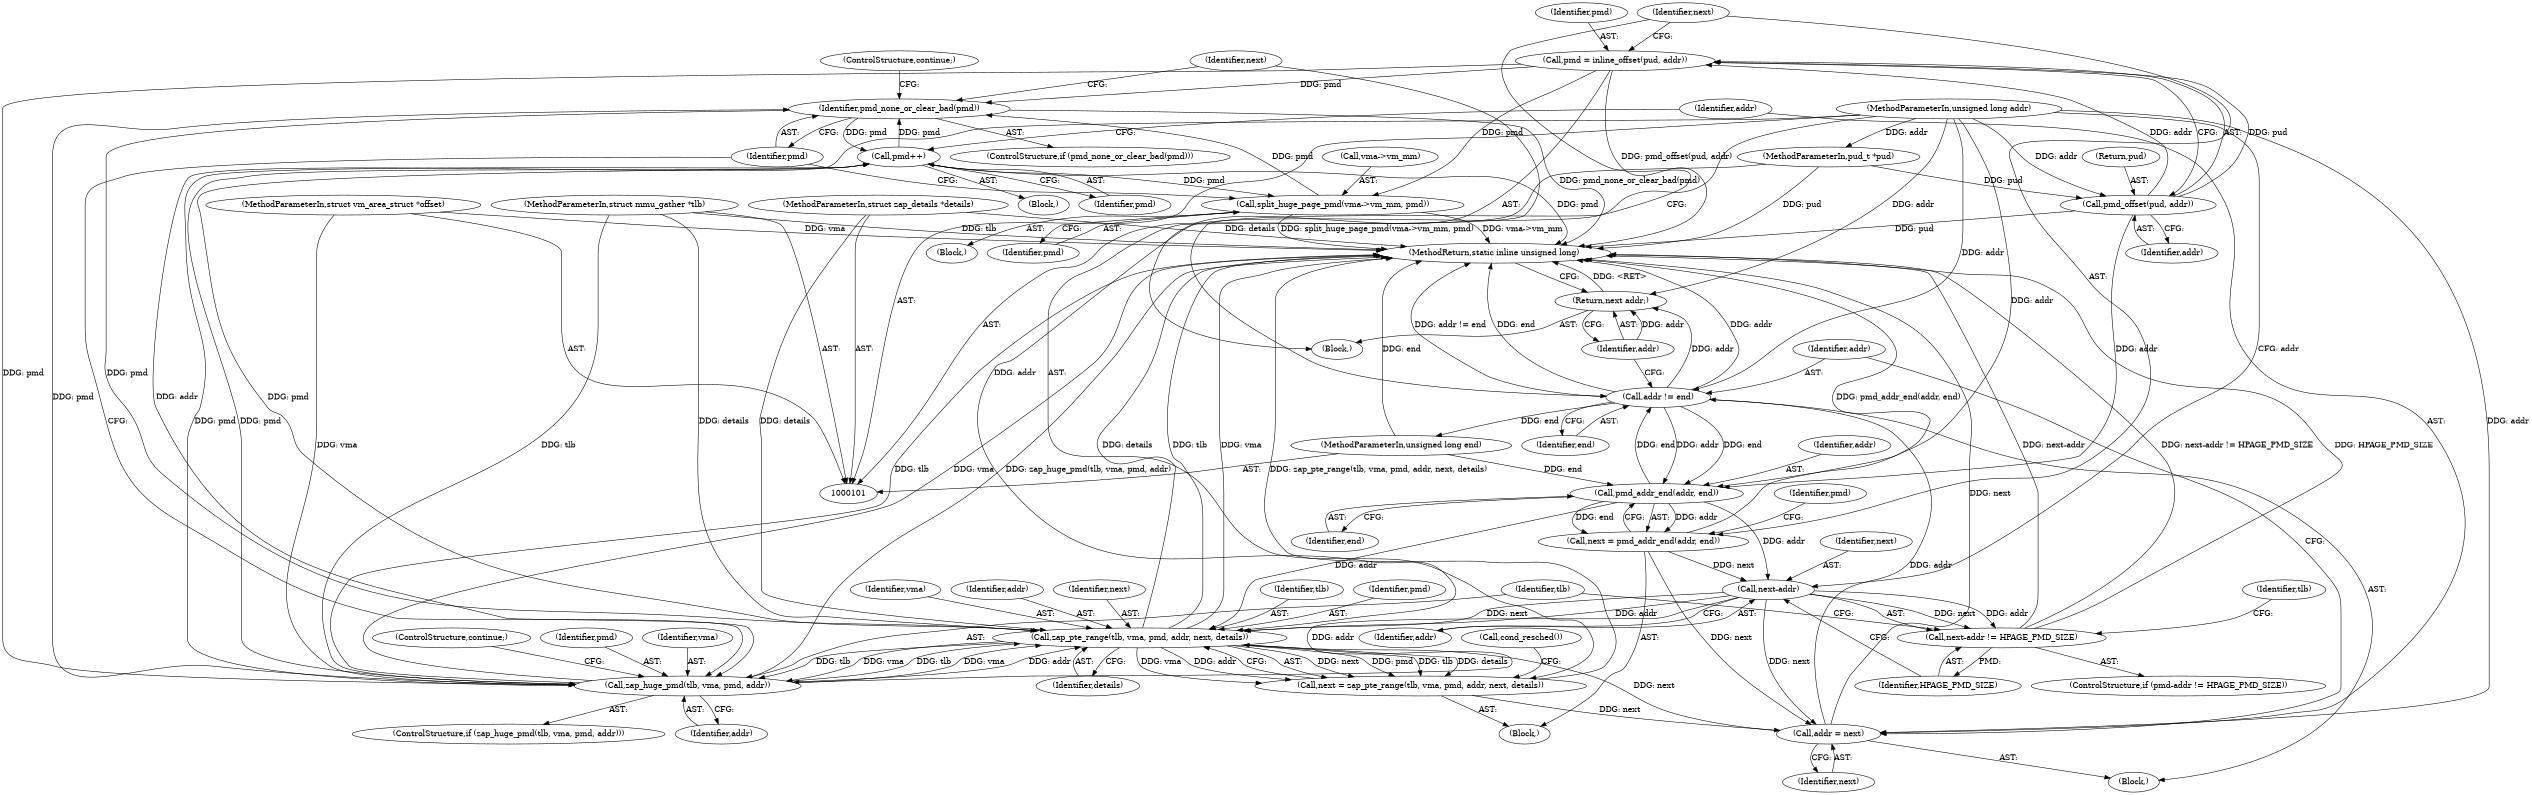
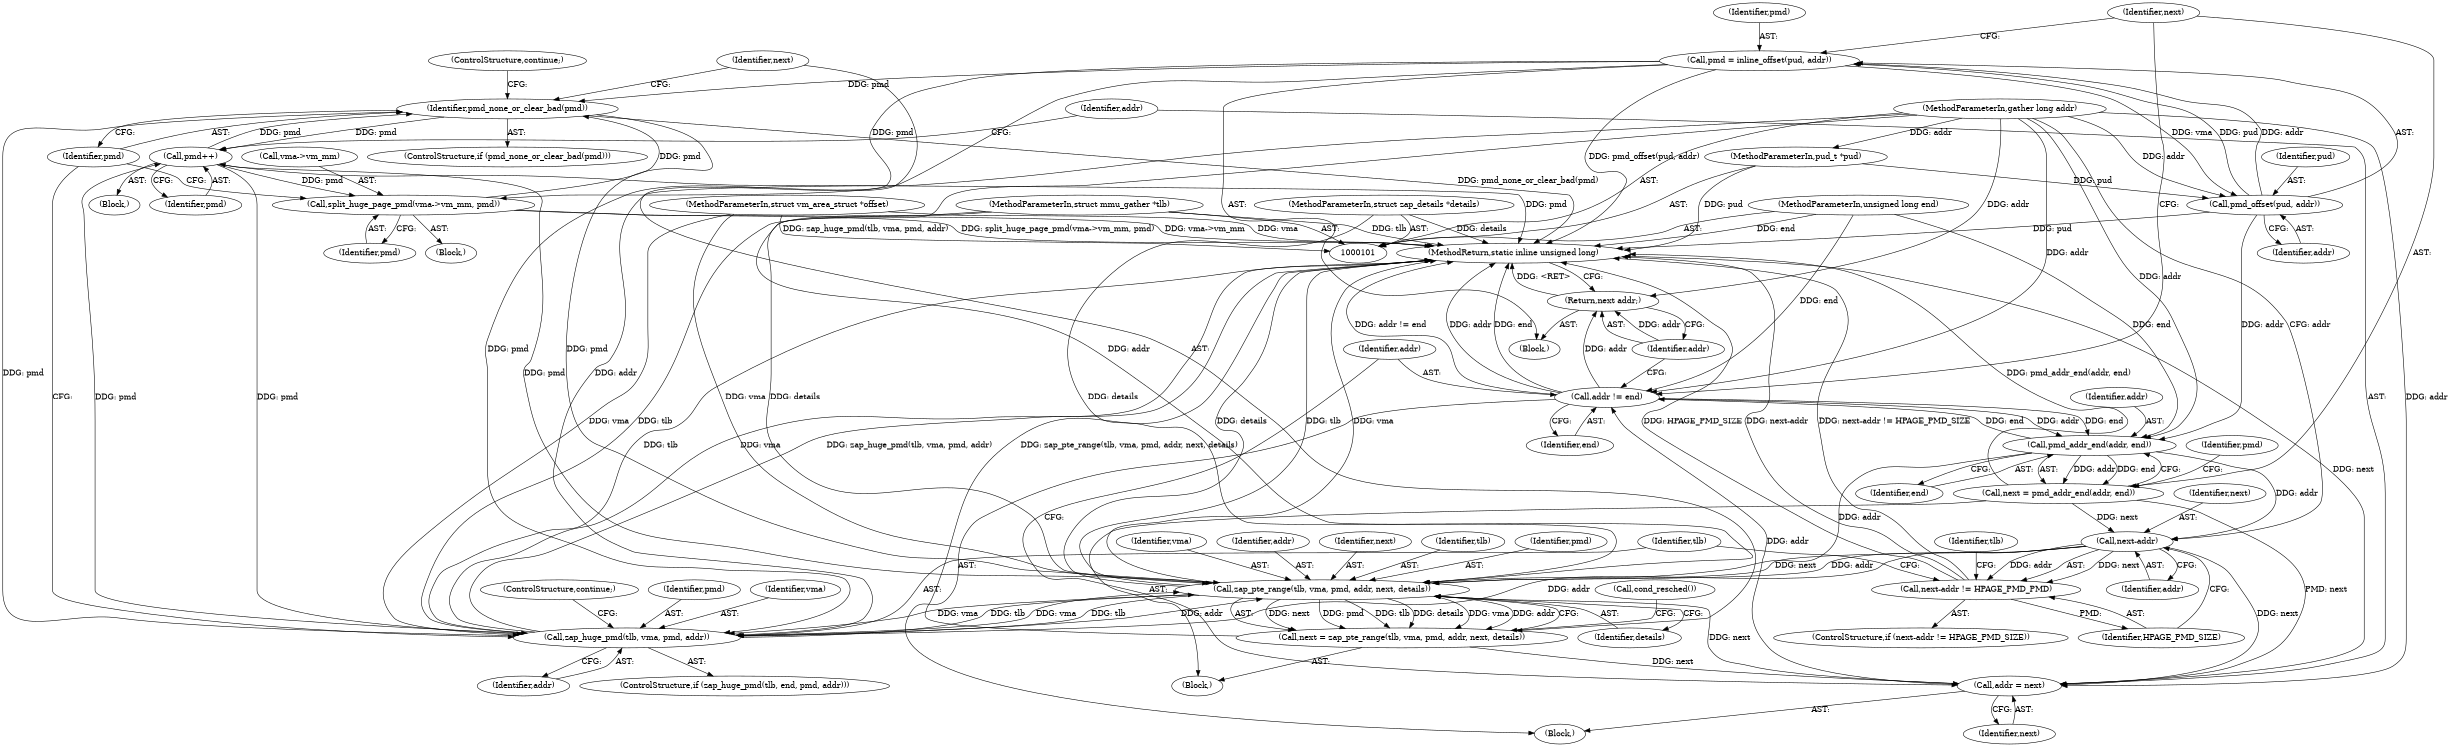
  digraph {
    n1 [label="(Identifier,pmd_none_or_clear_bad(pmd))"]
    n2 [label="(Call,pmd++)"]
    n3 [label="(Call,zap_pte_range(tlb, vma, pmd, addr, next, details))"]
    n4 [label="(Identifier,pmd)"]
    n5 [label="(MethodReturn,static inline unsigned long)"]
    n6 [label="(ControlStructure,if (pmd_none_or_clear_bad(pmd)))"]
    n7 [label="(Call,split_huge_page_pmd(vma->vm_mm, pmd))"]
    n8 [label="(Call,zap_huge_pmd(tlb, vma, pmd, addr))"]
    n9 [label="(Block,)"]
    n10 [label="(Identifier,pmd)"]
    n11 [label="(Call,next = zap_pte_range(tlb, vma, pmd, addr, next, details))"]
    n12 [label="(Identifier,details)"]
    n13 [label="(Return,next addr;)"]
    n14 [label="(Block,)"]
    n15 [label="(Identifier,pmd)"]
    n16 [label="(Call,pmd = inline_offset(pud, addr))"]
    n17 [label="(Call,pmd_offset(pud, addr))"]
    n18 [label="(Block,)"]
    n19 [label="(Call,pmd_addr_end(addr, end))"]
    n20 [label="(Identifier,addr)"]
    n21 [label="(Identifier,addr)"]
-   n22 [label="(ControlStructure,if (zap_huge_pmd(tlb, vma, pmd, addr)))"]
+   n22 [label="(ControlStructure,if (zap_huge_pmd(tlb, end, pmd, addr)))"]
    n23 [label="(Call,next-addr)"]
    n24 [label="(Call,addr != end)"]
    n25 [label="(Call,next = pmd_addr_end(addr, end))"]
    n26 [label="(Identifier,end)"]
    n27 [label="(MethodParameterIn,pud_t *pud)"]
    1000101
-   n29 [label="(MethodParameterIn,unsigned long addr)"]
+   n29 [label="(MethodParameterIn,gather long addr)"]
    n30 [label="(Call,addr = next)"]
-   n31 [label="(Call,next-addr != HPAGE_PMD_SIZE)"]
+   n31 [label="(Call,next-addr != HPAGE_PMD_PMD)"]
    n32 [label="(Identifier,addr)"]
    n33 [label="(Identifier,end)"]
    n34 [label="(Block,)"]
    n35 [label="(Identifier,next)"]
    n36 [label="(Identifier,addr)"]
    n37 [label="(Block,)"]
    n38 [label="(MethodParameterIn,struct mmu_gather *tlb)"]
    n39 [label="(MethodParameterIn,struct vm_area_struct *offset)"]
    n40 [label="(Identifier,HPAGE_PMD_SIZE)"]
-   n41 [label="(ControlStructure,if (pmd-addr != HPAGE_PMD_SIZE))"]
+   n41 [label="(ControlStructure,if (next-addr != HPAGE_PMD_SIZE))"]
    n42 [label="(MethodParameterIn,unsigned long end)"]
    n43 [label="(MethodParameterIn,struct zap_details *details)"]
    n44 [label="(Identifier,pmd)"]
-   n45 [label="(Return,pud)"]
+   n45 [label="(Identifier,pud)"]
    n46 [label="(Identifier,tlb)"]
    n47 [label="(Identifier,pmd)"]
    n48 [label="(Identifier,next)"]
    n49 [label="(Identifier,addr)"]
    n50 [label="(Identifier,tlb)"]
    n51 [label="(Identifier,next)"]
    n52 [label="(Identifier,addr)"]
    n53 [label="(ControlStructure,continue;)"]
    n54 [label="(Identifier,next)"]
    n55 [label="(Identifier,pmd)"]
    n56 [label="(Identifier,vma)"]
    n57 [label="(Identifier,pmd)"]
    n58 [label="(Call,vma->vm_mm)"]
    n59 [label="(Identifier,addr)"]
    n60 [label="(Call,cond_resched())"]
    n61 [label="(Identifier,tlb)"]
    n62 [label="(Identifier,vma)"]
    n63 [label="(Identifier,next)"]
    n64 [label="(Identifier,addr)"]
    n65 [label="(ControlStructure,continue;)"]
    n1 -> n2 [label="DDG: pmd"]
    n1 -> n3 [label="DDG: pmd"]
    n1 -> n4 [label="CFG: "]
    n1 -> n5 [label="DDG: pmd_none_or_clear_bad(pmd)"]
    n1 -> n6 [label="AST: "]
    n2 -> n1 [label="DDG: pmd"]
    n2 -> n5 [label="DDG: pmd"]
    n2 -> n7 [label="DDG: pmd"]
    n2 -> n8 [label="DDG: pmd"]
    n2 -> n9 [label="AST: "]
    n2 -> n10 [label="CFG: "]
    n3 -> n2 [label="DDG: pmd"]
    n3 -> n5 [label="DDG: details"]
    n3 -> n5 [label="DDG: tlb"]
    n3 -> n5 [label="DDG: vma"]
    n3 -> n8 [label="DDG: tlb"]
    n3 -> n8 [label="DDG: vma"]
    n3 -> n11 [label="AST: "]
    n3 -> n11 [label="DDG: next"]
    n3 -> n11 [label="DDG: pmd"]
    n3 -> n11 [label="DDG: tlb"]
    n3 -> n11 [label="DDG: details"]
    n3 -> n11 [label="DDG: vma"]
    n3 -> n11 [label="DDG: addr"]
    n3 -> n12 [label="CFG: "]
    n4 -> n1 [label="AST: "]
    n4 -> n7 [label="CFG: "]
    n4 -> n8 [label="CFG: "]
    n5 -> n13 [label="CFG: "]
    n7 -> n1 [label="DDG: pmd"]
    n7 -> n5 [label="DDG: split_huge_page_pmd(vma->vm_mm, pmd)"]
    n7 -> n5 [label="DDG: vma->vm_mm"]
    n7 -> n14 [label="AST: "]
    n7 -> n15 [label="CFG: "]
    n8 -> n1 [label="DDG: pmd"]
    n8 -> n2 [label="DDG: pmd"]
    n8 -> n3 [label="DDG: tlb"]
    n8 -> n3 [label="DDG: vma"]
    n8 -> n3 [label="DDG: addr"]
    n8 -> n5 [label="DDG: tlb"]
    n8 -> n5 [label="DDG: vma"]
    n8 -> n5 [label="DDG: zap_huge_pmd(tlb, vma, pmd, addr)"]
    n8 -> n21 [label="CFG: "]
    n8 -> n22 [label="AST: "]
    n10 -> n2 [label="AST: "]
    n11 -> n3 [label="CFG: "]
    n11 -> n5 [label="DDG: zap_pte_range(tlb, vma, pmd, addr, next, details)"]
    n11 -> n30 [label="DDG: next"]
    n11 -> n37 [label="AST: "]
    n12 -> n3 [label="AST: "]
    n13 -> n5 [label="DDG: <RET>"]
    n13 -> n18 [label="AST: "]
    n13 -> n36 [label="CFG: "]
    n15 -> n7 [label="AST: "]
    n16 -> n1 [label="DDG: pmd"]
    n16 -> n5 [label="DDG: pmd_offset(pud, addr)"]
    n16 -> n7 [label="DDG: pmd"]
    n16 -> n8 [label="DDG: pmd"]
-   n16 -> n17 [label="CFG: "]
+   n16 -> n17 [label="DDG: vma"]
    n16 -> n18 [label="AST: "]
    n17 -> n5 [label="DDG: pud"]
    n17 -> n16 [label="AST: "]
    n17 -> n16 [label="DDG: pud"]
    n17 -> n16 [label="DDG: addr"]
    n17 -> n19 [label="DDG: addr"]
    n17 -> n20 [label="CFG: "]
    n19 -> n3 [label="DDG: addr"]
    n19 -> n23 [label="DDG: addr"]
    n19 -> n24 [label="DDG: end"]
    n19 -> n25 [label="AST: "]
    n19 -> n25 [label="DDG: addr"]
    n19 -> n25 [label="DDG: end"]
    n19 -> n26 [label="CFG: "]
    n20 -> n17 [label="AST: "]
    n21 -> n8 [label="AST: "]
    n23 -> n3 [label="DDG: addr"]
    n23 -> n3 [label="DDG: next"]
    n23 -> n8 [label="DDG: addr"]
    n23 -> n30 [label="DDG: next"]
    n23 -> n31 [label="AST: "]
    n23 -> n31 [label="DDG: next"]
    n23 -> n31 [label="DDG: addr"]
    n23 -> n32 [label="CFG: "]
    n24 -> n5 [label="DDG: addr != end"]
    n24 -> n5 [label="DDG: end"]
    n24 -> n5 [label="DDG: addr"]
    n24 -> n13 [label="DDG: addr"]
    n24 -> n19 [label="DDG: addr"]
    n24 -> n19 [label="DDG: end"]
    n24 -> n33 [label="CFG: "]
    n24 -> n34 [label="AST: "]
    n25 -> n5 [label="DDG: pmd_addr_end(addr, end)"]
    n25 -> n19 [label="CFG: "]
    n25 -> n23 [label="DDG: next"]
-   n25 -> n30 [label="DDG: next"]
+   n25 -> n30 [label="PMD: next"]
    n25 -> n37 [label="AST: "]
    n26 -> n19 [label="AST: "]
    n27 -> n5 [label="DDG: pud"]
    n27 -> n17 [label="DDG: pud"]
    n27 -> 1000101 [label="AST: "]
    n29 -> n3 [label="DDG: addr"]
    n29 -> n8 [label="DDG: addr"]
    n29 -> n13 [label="DDG: addr"]
    n29 -> n17 [label="DDG: addr"]
    n29 -> n19 [label="DDG: addr"]
    n29 -> n23 [label="CFG: addr"]
    n29 -> n24 [label="DDG: addr"]
    n29 -> n27 [label="DDG: addr"]
    n29 -> 1000101 [label="AST: "]
    n29 -> n30 [label="DDG: addr"]
    n30 -> n3 [label="DDG: next"]
    n30 -> n5 [label="DDG: next"]
    n30 -> n24 [label="DDG: addr"]
    n30 -> n34 [label="AST: "]
    n30 -> n35 [label="CFG: "]
    n31 -> n5 [label="DDG: next-addr"]
    n31 -> n5 [label="DDG: next-addr != HPAGE_PMD_SIZE"]
    n31 -> n5 [label="DDG: HPAGE_PMD_SIZE"]
    n31 -> n40 [label="PMD: "]
    n31 -> n41 [label="AST: "]
    n32 -> n23 [label="AST: "]
    n33 -> n24 [label="AST: "]
    n35 -> n30 [label="AST: "]
    n36 -> n13 [label="AST: "]
    n36 -> n13 [label="DDG: addr"]
    n36 -> n24 [label="CFG: "]
    n38 -> n3 [label="DDG: details"]
    n38 -> n5 [label="DDG: tlb"]
    n38 -> n8 [label="DDG: tlb"]
    n38 -> 1000101 [label="AST: "]
+   n39 -> n3 [label="DDG: vma"]
    n39 -> n5 [label="DDG: vma"]
    n39 -> n8 [label="DDG: vma"]
-   n39 -> 1000101 [label="AST: "]
+   n39 -> 1000101 [label="DDG: zap_huge_pmd(tlb, vma, pmd, addr)"]
    n40 -> n23 [label="CFG: "]
    n40 -> n31 [label="AST: "]
    n42 -> n5 [label="DDG: end"]
    n42 -> n19 [label="DDG: end"]
-   n24 -> n42 [label="DDG: end"]
+   n42 -> n24 [label="DDG: end"]
    n42 -> 1000101 [label="AST: "]
    n43 -> n3 [label="DDG: details"]
    n43 -> n5 [label="DDG: details"]
    n43 -> 1000101 [label="AST: "]
    n44 -> n16 [label="AST: "]
    n45 -> n17 [label="AST: "]
    n46 -> n3 [label="AST: "]
    n47 -> n25 [label="CFG: "]
    n48 -> n23 [label="AST: "]
    n49 -> n24 [label="AST: "]
    n49 -> n30 [label="CFG: "]
    n50 -> n31 [label="CFG: "]
    n51 -> n16 [label="CFG: "]
    n51 -> n24 [label="CFG: "]
    n51 -> n25 [label="AST: "]
    n52 -> n2 [label="CFG: "]
    n52 -> n30 [label="AST: "]
    n53 -> n8 [label="CFG: "]
    n54 -> n1 [label="CFG: "]
    n54 -> n11 [label="AST: "]
    n55 -> n3 [label="AST: "]
    n56 -> n3 [label="AST: "]
    n57 -> n8 [label="AST: "]
    n58 -> n7 [label="AST: "]
    n59 -> n3 [label="AST: "]
    n60 -> n11 [label="CFG: "]
    n61 -> n8 [label="AST: "]
    n61 -> n31 [label="CFG: "]
    n62 -> n8 [label="AST: "]
    n63 -> n3 [label="AST: "]
    n64 -> n19 [label="AST: "]
    n65 -> n1 [label="CFG: "]
  }
